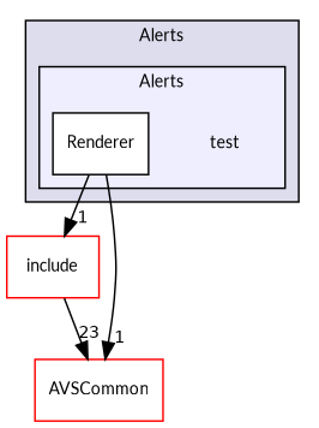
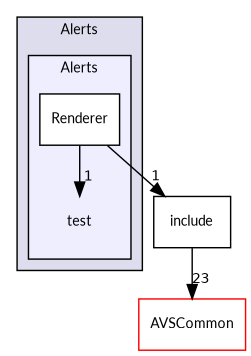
  digraph {
    compound=true
    fontname=Lato
    node [fontname=Lato fontsize=10 shape=box color=red fillcolor=white style=filled]
    edge [headlabel=1 labeldistance=1.5 labelfontname=Helvetica labelfontsize=10 fontname=Lato]
    n1 [label=test shape=plaintext color="" fillcolor="" style=""]
    n2 [color=black label=Renderer]
-   n3 [label=include]
+   n3 [color=black label=include]
    n4 [label=AVSCommon]
    subgraph cluster_1 {
      bgcolor="#ddddee"
      fontsize=10
      label=Alerts
      pencolor=black
      subgraph cluster_2 {
        bgcolor="#eeeeff"
        fontsize=10
        pencolor=black
        n1
        n2
      }
    }
    n2 -> n3
-   n2 -> n4
+   n2 -> n1
    n3 -> n4 [headlabel=23]
  }
